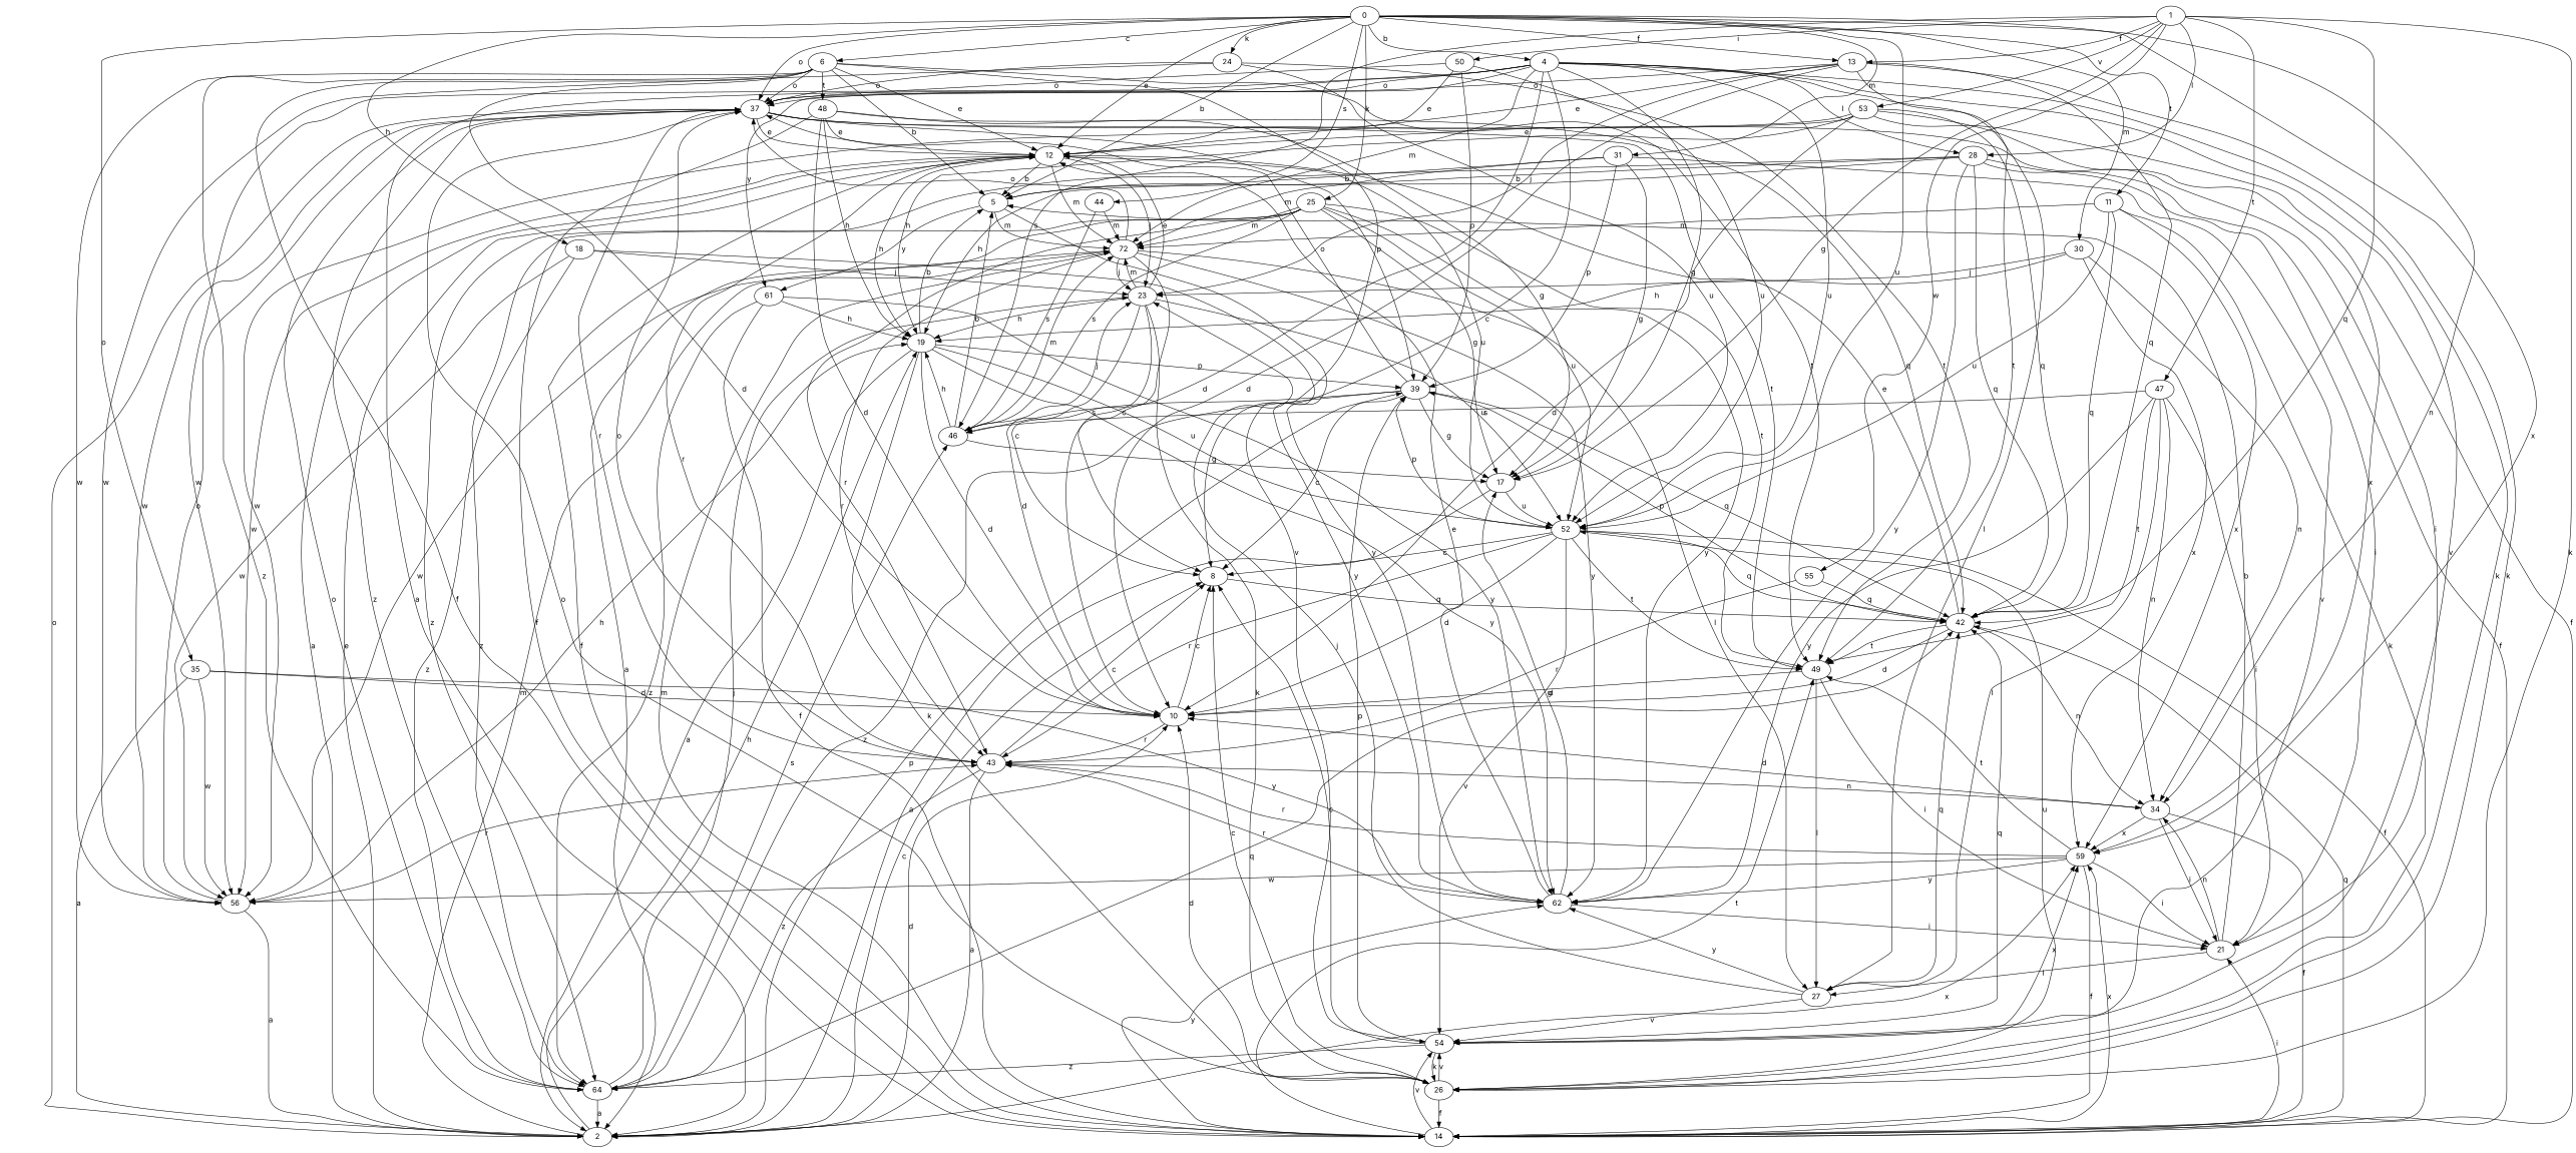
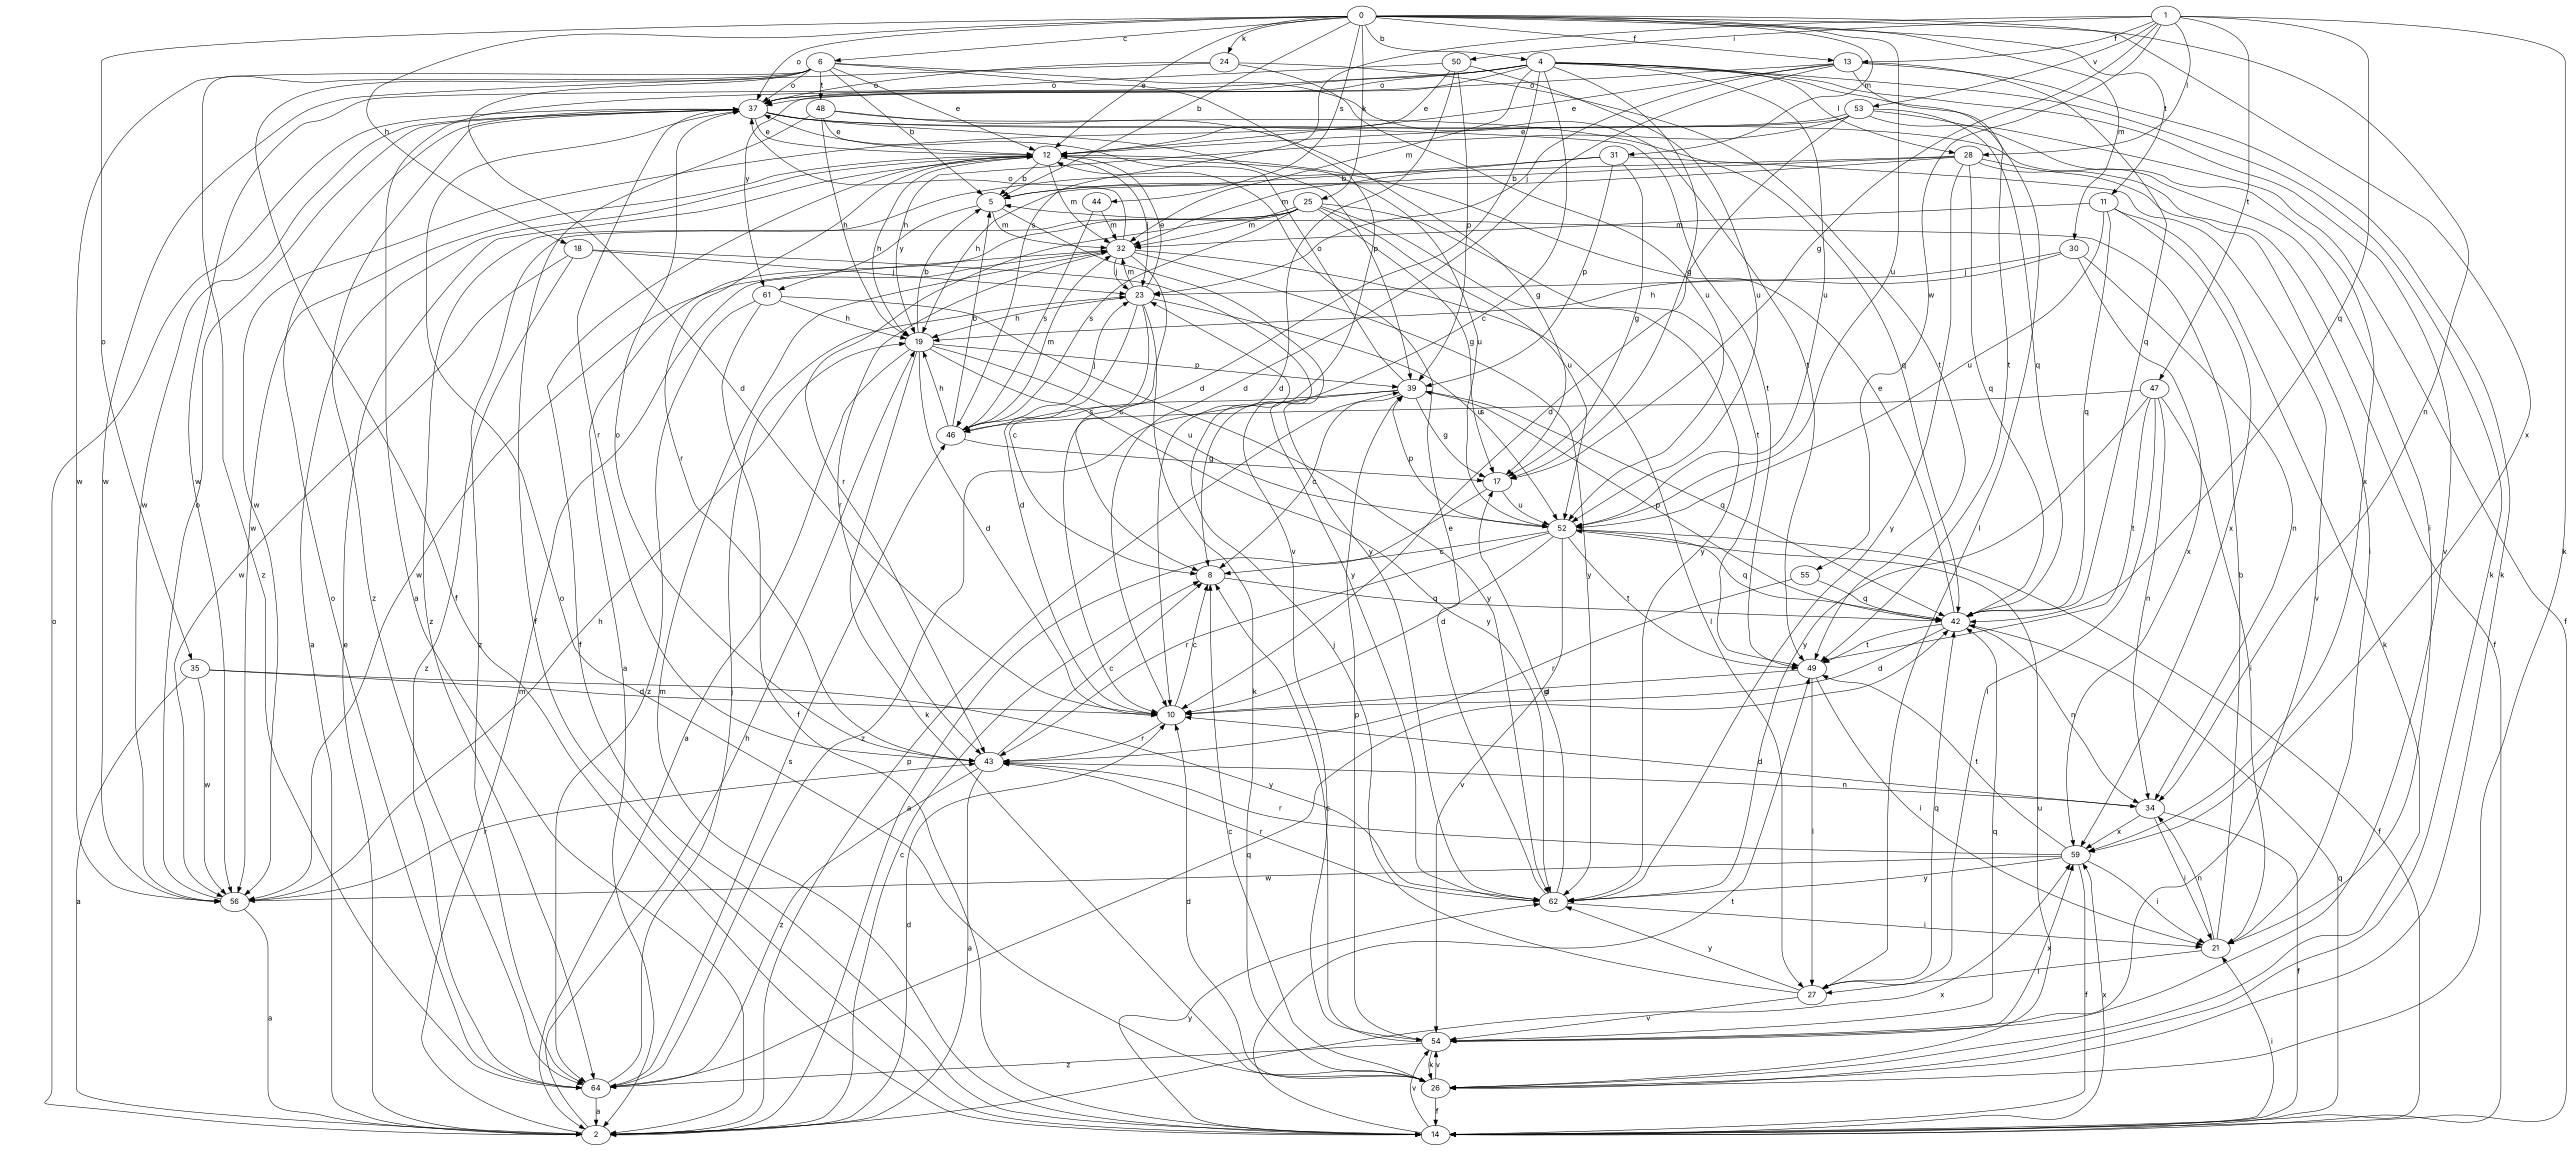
  strict digraph {
    fontname=Inter
    node [fontname=Inter]
    edge [fontname=Inter]
    0
    4
    5
    6
    11
    12
    13
    18
    24
    25
    30
    31
    34
    35
    37
    44
    52
    59
    17
    26
    28
    2
    8
    10
-   32 [label=72]
+   32
    n26 [label=27]
    54
    56
    61
    62
    14
    48
    49
    64
    42
    19
    43
    23
    46
    39
    21
    1
    n43 [label=50]
    47
    53
    55
    0 -> 4 [label=b]
    0 -> 5 [label=b]
    0 -> 6 [label=c]
    0 -> 11 [label=t]
    0 -> 12 [label=e]
    0 -> 13 [label=f]
    0 -> 18 [label=h]
    0 -> 24 [label=k]
    0 -> 25 [label=k]
    0 -> 30 [label=m]
    0 -> 31 [label=m]
    0 -> 34 [label=n]
    0 -> 35 [label=o]
    0 -> 37 [label=o]
    0 -> 44 [label=s]
    0 -> 52 [label=u]
    0 -> 59 [label=x]
    4 -> 37 [label=o]
    4 -> 52 [label=u]
    4 -> 17 [label=g]
    4 -> 26 [label=k]
    4 -> 28 [label=l]
    4 -> 2 [label=a]
    4 -> 8 [label=c]
    4 -> 10 [label=d]
    4 -> 32 [label=m]
    4 -> n26 [label=l]
    4 -> 54 [label=v]
    4 -> 56 [label=w]
    4 -> 61 [label=y]
    5 -> 32 [label=m]
    5 -> 61 [label=y]
    5 -> 62 [label=y]
    6 -> 5 [label=b]
    6 -> 12 [label=e]
    6 -> 37 [label=o]
    6 -> 10 [label=d]
    6 -> 54 [label=v]
    6 -> 56 [label=w]
    6 -> 14 [label=f]
    6 -> 48 [label=t]
    6 -> 49 [label=t]
    6 -> 64 [label=z]
    11 -> 52 [label=u]
    11 -> 59 [label=x]
    11 -> 26 [label=k]
    11 -> 32 [label=m]
    11 -> 42 [label=q]
    12 -> 5 [label=b]
    12 -> 52 [label=u]
    12 -> 2 [label=a]
    12 -> 32 [label=m]
    12 -> 56 [label=w]
    12 -> 14 [label=f]
    12 -> 19 [label=h]
    12 -> 43 [label=r]
    12 -> 23 [label=j]
    13 -> 12 [label=e]
    13 -> 37 [label=o]
    13 -> 26 [label=k]
    13 -> 10 [label=d]
    13 -> 49 [label=t]
    13 -> 42 [label=q]
    13 -> 23 [label=j]
    18 -> 56 [label=w]
    18 -> 62 [label=y]
    18 -> 64 [label=z]
    18 -> 23 [label=j]
    24 -> 37 [label=o]
    24 -> 52 [label=u]
    24 -> 56 [label=w]
    24 -> 49 [label=t]
    25 -> 52 [label=u]
    25 -> 17 [label=g]
    25 -> 2 [label=a]
    25 -> 32 [label=m]
    25 -> 62 [label=y]
    25 -> 49 [label=t]
    25 -> 64 [label=z]
    25 -> 43 [label=r]
    25 -> 46 [label=s]
    30 -> 34 [label=n]
    30 -> 59 [label=x]
    30 -> 19 [label=h]
    30 -> 23 [label=j]
    31 -> 5 [label=b]
    31 -> 17 [label=g]
    31 -> 32 [label=m]
    31 -> 54 [label=v]
    31 -> 39 [label=p]
    34 -> 59 [label=x]
    34 -> 10 [label=d]
    34 -> 14 [label=f]
    34 -> 21 [label=i]
    35 -> 2 [label=a]
    35 -> 10 [label=d]
    35 -> 56 [label=w]
    35 -> 62 [label=y]
    37 -> 12 [label=e]
    37 -> 56 [label=w]
    37 -> 49 [label=t]
    37 -> 64 [label=z]
    37 -> 43 [label=r]
    37 -> 39 [label=p]
    37 -> 21 [label=i]
    44 -> 32 [label=m]
    44 -> 46 [label=s]
    52 -> 8 [label=c]
    52 -> 10 [label=d]
    52 -> 54 [label=v]
    52 -> 14 [label=f]
    52 -> 49 [label=t]
    52 -> 42 [label=q]
    52 -> 43 [label=r]
    52 -> 39 [label=p]
    59 -> 56 [label=w]
    59 -> 62 [label=y]
    59 -> 14 [label=f]
    59 -> 49 [label=t]
    59 -> 43 [label=r]
    59 -> 21 [label=i]
    17 -> 52 [label=u]
    17 -> 2 [label=a]
    26 -> 37 [label=o]
    26 -> 52 [label=u]
    26 -> 8 [label=c]
    26 -> 10 [label=d]
    26 -> 54 [label=v]
    26 -> 14 [label=f]
    28 -> 5 [label=b]
    28 -> 62 [label=y]
    28 -> 14 [label=f]
    28 -> 64 [label=z]
    28 -> 42 [label=q]
    28 -> 19 [label=h]
    28 -> 21 [label=i]
    2 -> 12 [label=e]
    2 -> 37 [label=o]
    2 -> 59 [label=x]
    2 -> 8 [label=c]
    2 -> 10 [label=d]
    2 -> 32 [label=m]
    2 -> 19 [label=h]
    2 -> 39 [label=p]
    8 -> 42 [label=q]
    10 -> 8 [label=c]
    10 -> 43 [label=r]
    32 -> 37 [label=o]
    32 -> 8 [label=c]
    32 -> n26 [label=l]
    32 -> 56 [label=w]
    32 -> 62 [label=y]
    32 -> 43 [label=r]
    32 -> 23 [label=j]
    n26 -> 54 [label=v]
    n26 -> 62 [label=y]
    n26 -> 42 [label=q]
    n26 -> 23 [label=j]
    54 -> 59 [label=x]
    54 -> 26 [label=k]
    54 -> 8 [label=c]
    54 -> 64 [label=z]
    54 -> 42 [label=q]
    54 -> 39 [label=p]
    56 -> 37 [label=o]
    56 -> 2 [label=a]
    56 -> 19 [label=h]
    56 -> 43 [label=r]
    61 -> 62 [label=y]
    61 -> 14 [label=f]
    61 -> 64 [label=z]
    61 -> 19 [label=h]
    62 -> 12 [label=e]
    62 -> 17 [label=g]
    62 -> 43 [label=r]
    62 -> 21 [label=i]
    14 -> 59 [label=x]
    14 -> 32 [label=m]
    14 -> 54 [label=v]
    14 -> 62 [label=y]
    14 -> 49 [label=t]
    14 -> 42 [label=q]
    14 -> 21 [label=i]
    48 -> 12 [label=e]
    48 -> 17 [label=g]
-   48 -> 10 [label=d]
+   n43 -> 10 [label=d]
    48 -> 14 [label=f]
    48 -> 42 [label=q]
    48 -> 19 [label=h]
    49 -> 10 [label=d]
    49 -> n26 [label=l]
    49 -> 21 [label=i]
    64 -> 37 [label=o]
    64 -> 2 [label=a]
    64 -> 42 [label=q]
    64 -> 23 [label=j]
    64 -> 46 [label=s]
    42 -> 12 [label=e]
    42 -> 34 [label=n]
    42 -> 10 [label=d]
    42 -> 49 [label=t]
    42 -> 39 [label=p]
    19 -> 5 [label=b]
    19 -> 52 [label=u]
    19 -> 26 [label=k]
    19 -> 2 [label=a]
    19 -> 10 [label=d]
    19 -> 62 [label=y]
    19 -> 39 [label=p]
    43 -> 34 [label=n]
    43 -> 37 [label=o]
    43 -> 2 [label=a]
    43 -> 8 [label=c]
    43 -> 64 [label=z]
    23 -> 12 [label=e]
    23 -> 52 [label=u]
    23 -> 26 [label=k]
    23 -> 8 [label=c]
    23 -> 10 [label=d]
    23 -> 32 [label=m]
    23 -> 19 [label=h]
    46 -> 5 [label=b]
    46 -> 17 [label=g]
    46 -> 32 [label=m]
    46 -> 19 [label=h]
    46 -> 23 [label=j]
    39 -> 37 [label=o]
    39 -> 17 [label=g]
    39 -> 8 [label=c]
    39 -> 64 [label=z]
    39 -> 42 [label=q]
    39 -> 46 [label=s]
    21 -> 5 [label=b]
    21 -> 34 [label=n]
    21 -> n26 [label=l]
    1 -> 13 [label=f]
    1 -> 17 [label=g]
    1 -> 26 [label=k]
    1 -> 28 [label=l]
    1 -> 42 [label=q]
    1 -> 46 [label=s]
    1 -> n43 [label=i]
    1 -> 47 [label=t]
    1 -> 53 [label=v]
    1 -> 55 [label=w]
    n43 -> 12 [label=e]
    n43 -> 37 [label=o]
    n43 -> 52 [label=u]
    n43 -> 39 [label=p]
    47 -> 34 [label=n]
    47 -> n26 [label=l]
    47 -> 62 [label=y]
    47 -> 49 [label=t]
    47 -> 46 [label=s]
    47 -> 21 [label=i]
    53 -> 12 [label=e]
    53 -> 59 [label=x]
    53 -> 10 [label=d]
    53 -> 56 [label=w]
    53 -> 14 [label=f]
    53 -> 42 [label=q]
    53 -> 19 [label=h]
    55 -> 42 [label=q]
    55 -> 43 [label=r]
  }
